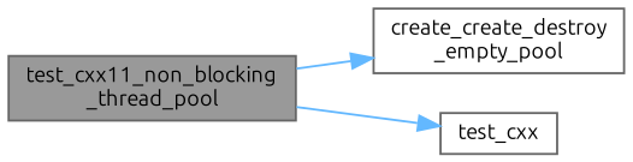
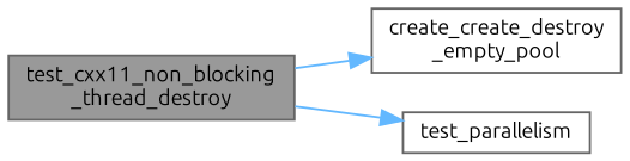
  digraph {
    fontname=Ubuntu
    rankdir=LR
    node [color=grey40 fillcolor=white fontname=Ubuntu fontsize=10 shape=box style=filled]
    edge [color=steelblue1 fontname=Ubuntu fontsize=10 labelfontname=Helvetica labelfontsize=10 style=solid]
-   n1 [color=gray40 fillcolor=grey60 fontcolor=black height=0.2 label="test_cxx11_non_blocking\l_thread_pool" width=0.4]
+   n1 [color=gray40 fillcolor=grey60 fontcolor=black height=0.2 label="test_cxx11_non_blocking\l_thread_destroy" width=0.4]
    n2 [height=0.2 label="create_create_destroy\l_empty_pool" width=0.4]
-   n3 [height=0.2 label=test_cxx width=0.4]
+   n3 [height=0.2 label=test_parallelism width=0.4]
    n1 -> n2
    n1 -> n3
  }
